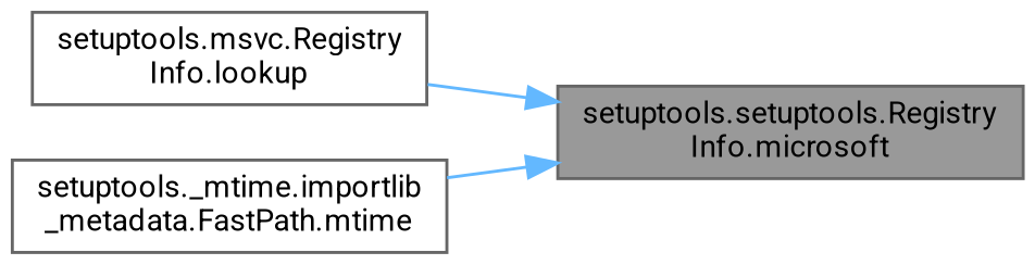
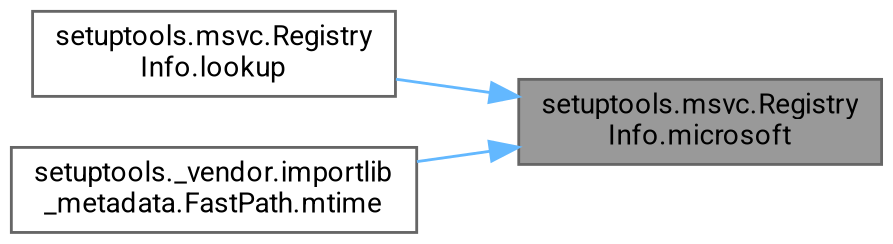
  digraph {
    fontname=Roboto
    rankdir=RL
    node [color=grey40 fillcolor=white fontname=Roboto fontsize=10 shape=box style=filled]
    edge [color=steelblue1 dir=back fontname=Roboto fontsize=10 labelfontname=Helvetica labelfontsize=10 style=solid]
-   n1 [color=gray40 fillcolor=grey60 fontcolor=black height=0.2 label="setuptools.setuptools.Registry\lInfo.microsoft" width=0.4]
+   n1 [color=gray40 fillcolor=grey60 fontcolor=black height=0.2 label="setuptools.msvc.Registry\lInfo.microsoft" width=0.4]
    n2 [height=0.2 label="setuptools.msvc.Registry\lInfo.lookup" width=0.4]
-   n3 [height=0.2 label="setuptools._mtime.importlib\l_metadata.FastPath.mtime" width=0.4]
+   n3 [height=0.2 label="setuptools._vendor.importlib\l_metadata.FastPath.mtime" width=0.4]
    n1 -> n2
    n1 -> n3
  }
